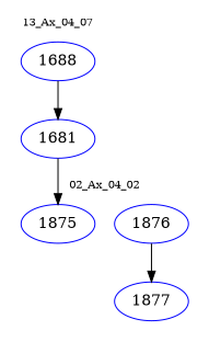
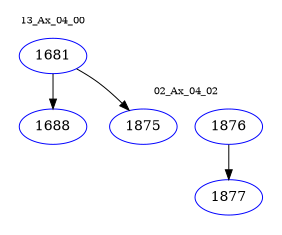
  digraph {
    node [color=blue]
    edge [color=black]
    n1 [label=1876]
    n2 [label=1875]
    n3 [label=1877]
    n4 [label=1688]
    n5 [label=1681]
    subgraph cluster_1 {
      color=white
      fontsize=10
      label="02_Ax_04_02"
      n1
      n2
      n3
    }
    subgraph cluster_2 {
      color=white
      fontsize=10
-     label="13_Ax_04_07"
+     label="13_Ax_04_00"
      n4
      n5
    }
    n1 -> n3
-   n4 -> n5
+   n5 -> n4
    n5 -> n2
  }
